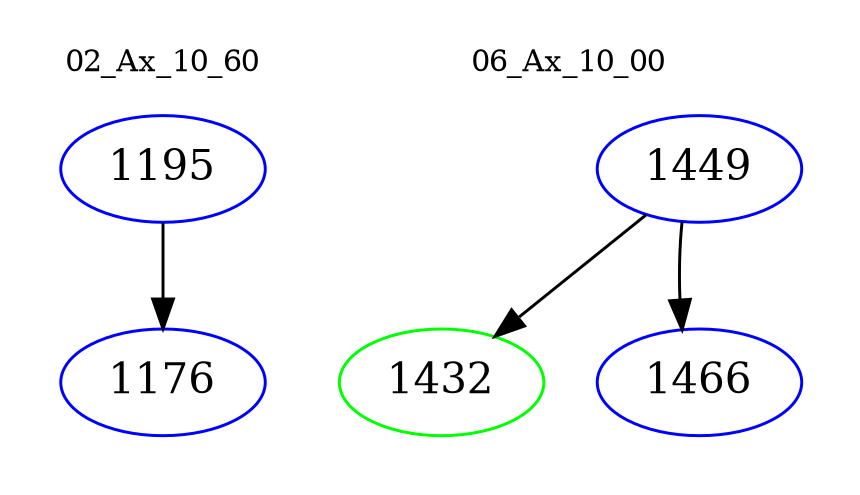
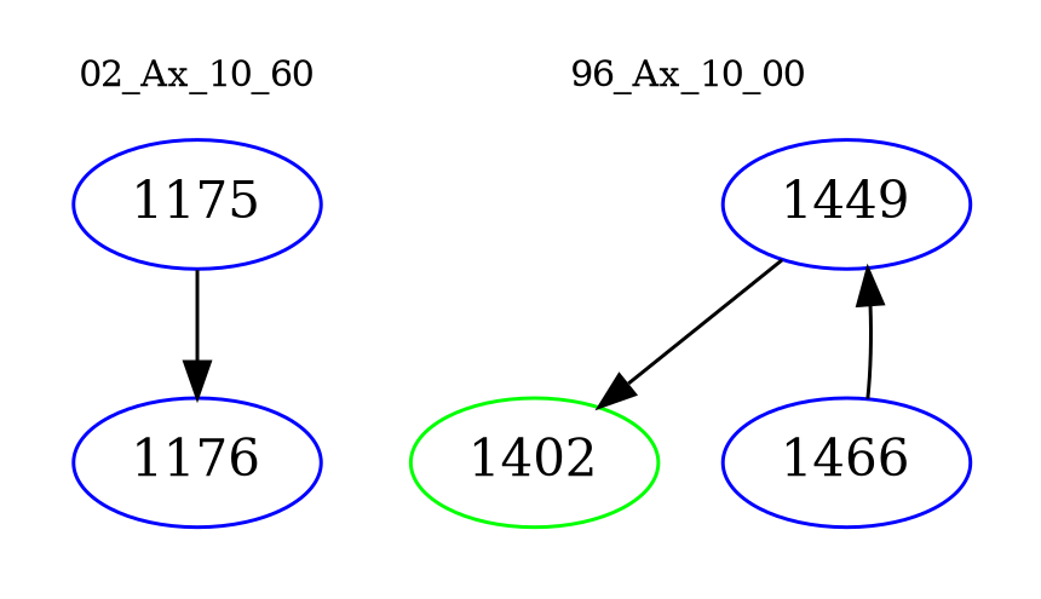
  digraph {
    node [color=blue]
    edge [color=black]
-   n1 [label=1195]
+   n1 [label=1175]
    n2 [label=1176]
    n3 [label=1449]
-   n4 [color=green label=1432]
+   n4 [color=green label=1402]
    n5 [label=1466]
    subgraph cluster_1 {
      color=white
      fontsize=10
      label="02_Ax_10_60"
      n1
      n2
    }
    subgraph cluster_2 {
      color=white
      fontsize=10
-     label="06_Ax_10_00"
+     label="96_Ax_10_00"
      n3
      n4
      n5
    }
    n1 -> n2
    n3 -> n4
-   n3 -> n5
+   n5 -> n3
  }
